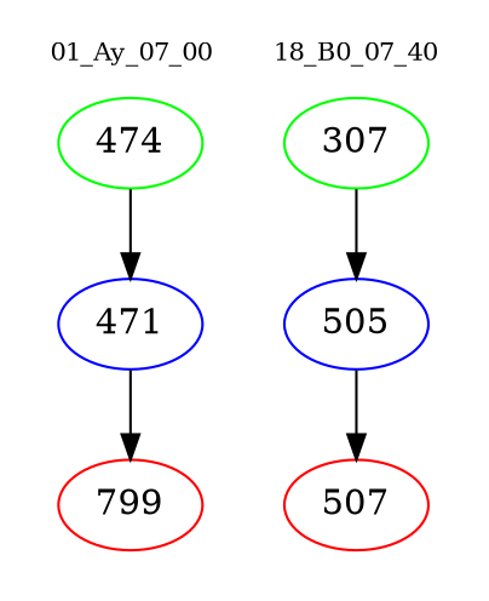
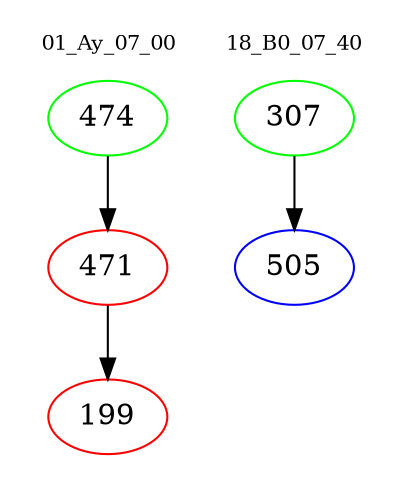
  digraph {
    node [color=green]
    edge [color=black]
    n1 [label=474]
-   n2 [color=blue label=471]
-   n3 [color=red label=799]
+   n2 [color=red label=471]
+   n3 [color=red label=199]
    n4 [label=307]
    n5 [color=blue label=505]
-   n6 [color=red label=507]
    subgraph cluster_1 {
      color=white
      fontsize=10
      label="01_Ay_07_00"
      n1
      n2
      n3
    }
    subgraph cluster_2 {
      color=white
      fontsize=10
      label="18_B0_07_40"
      n4
      n5
-     n6
    }
    n1 -> n2
    n2 -> n3
    n4 -> n5
-   n5 -> n6
  }
